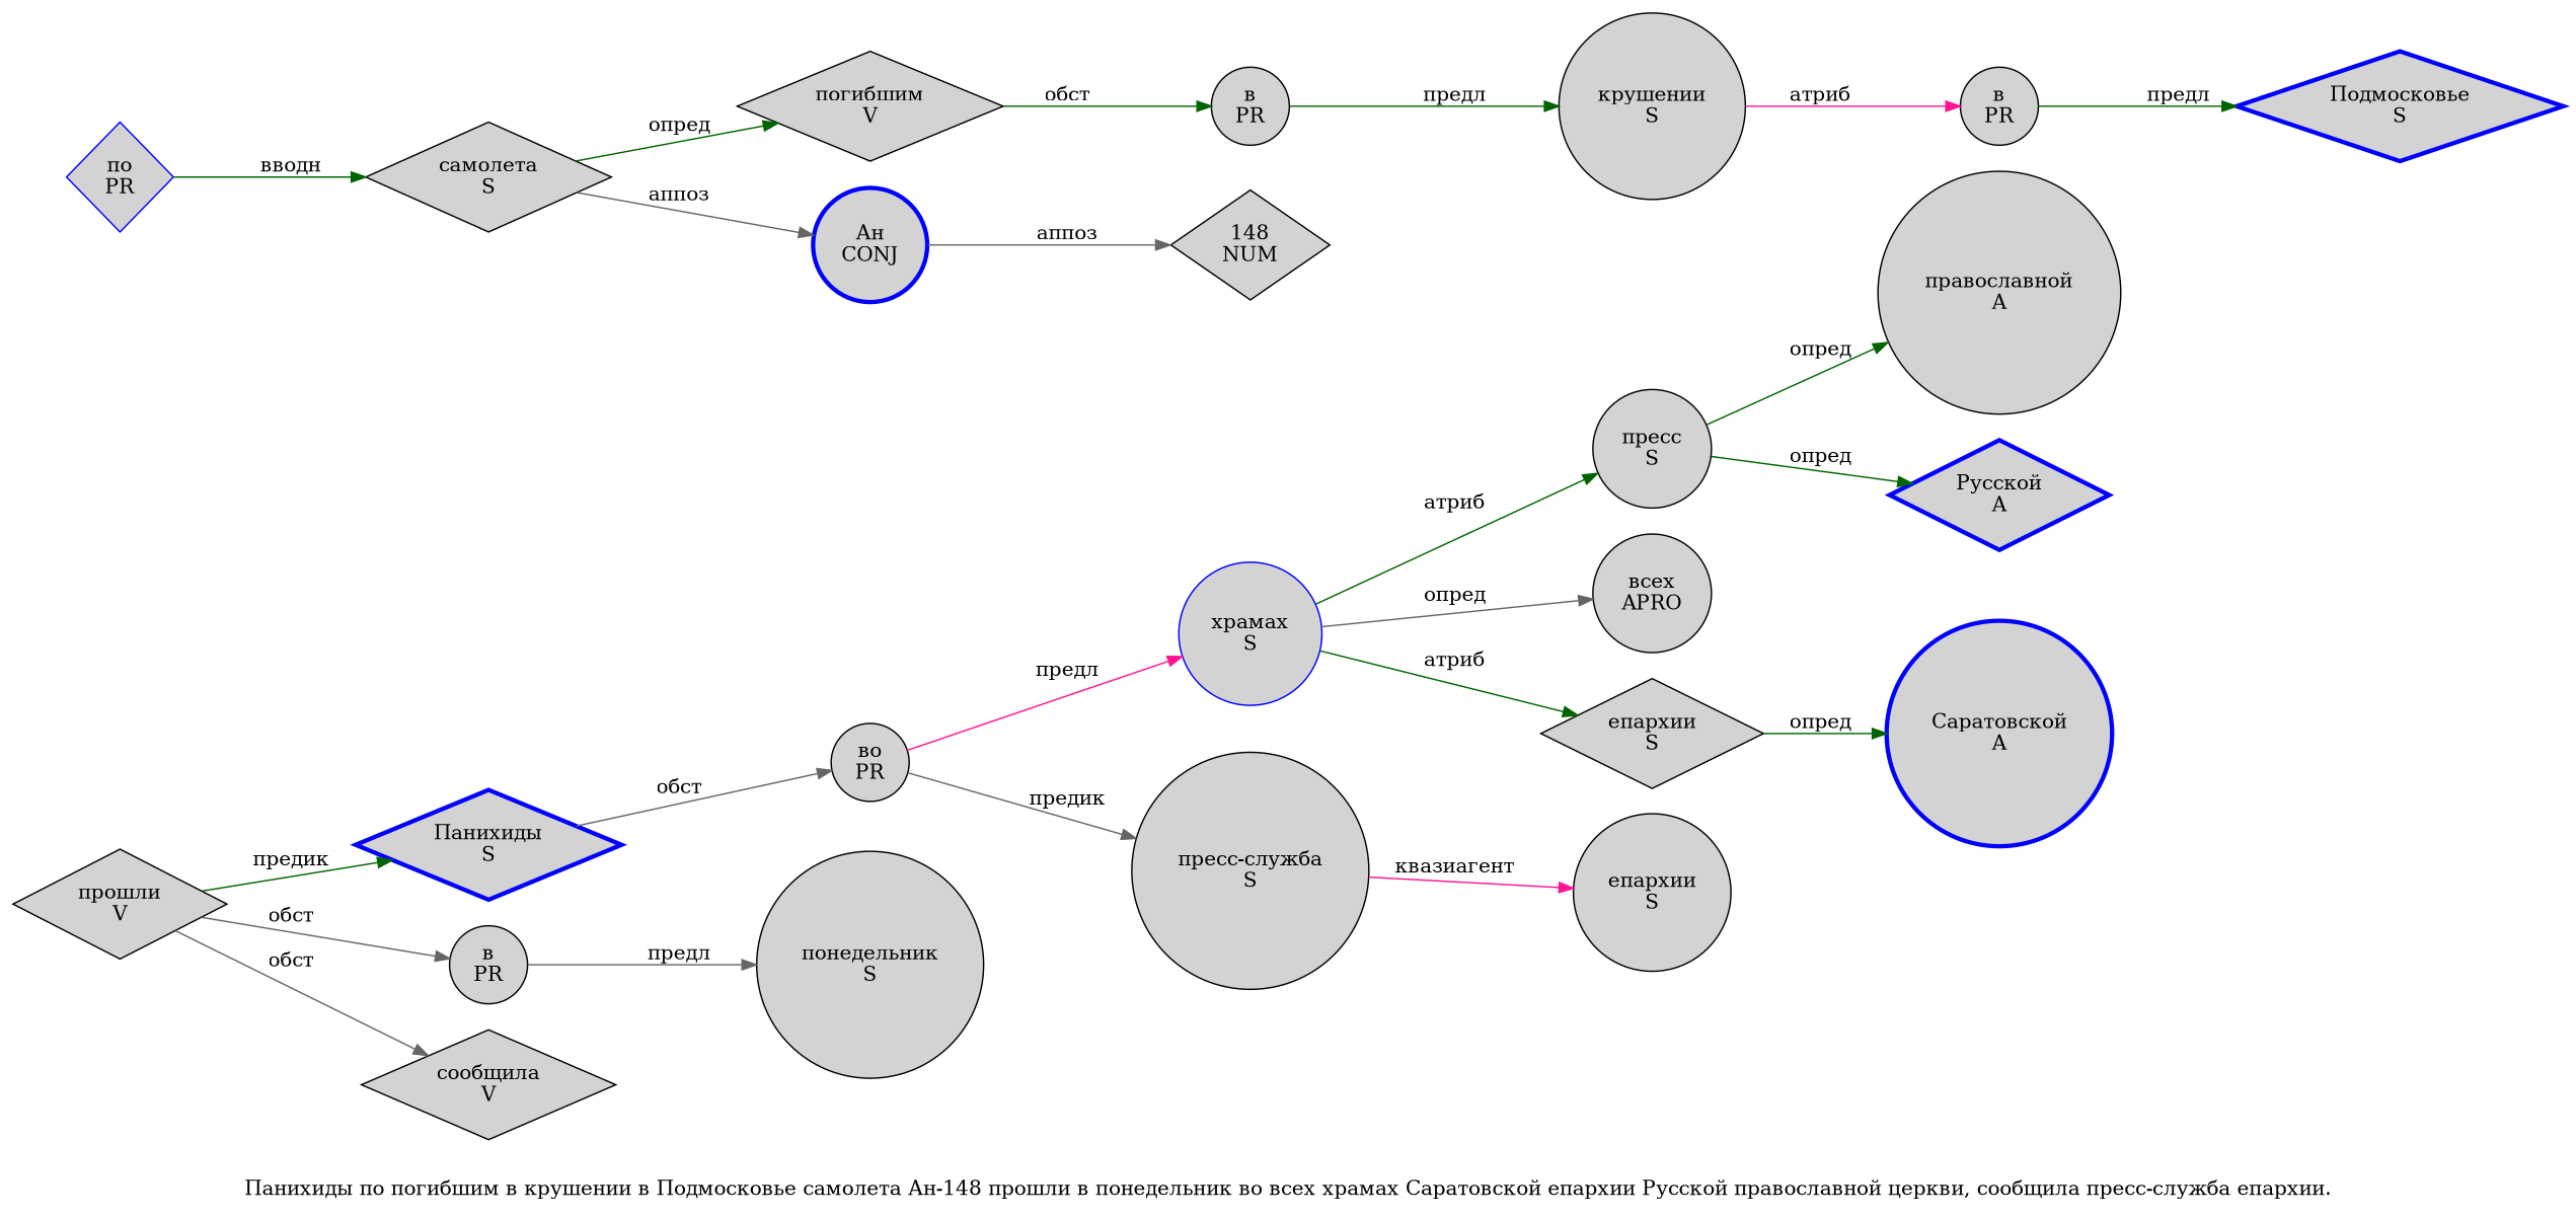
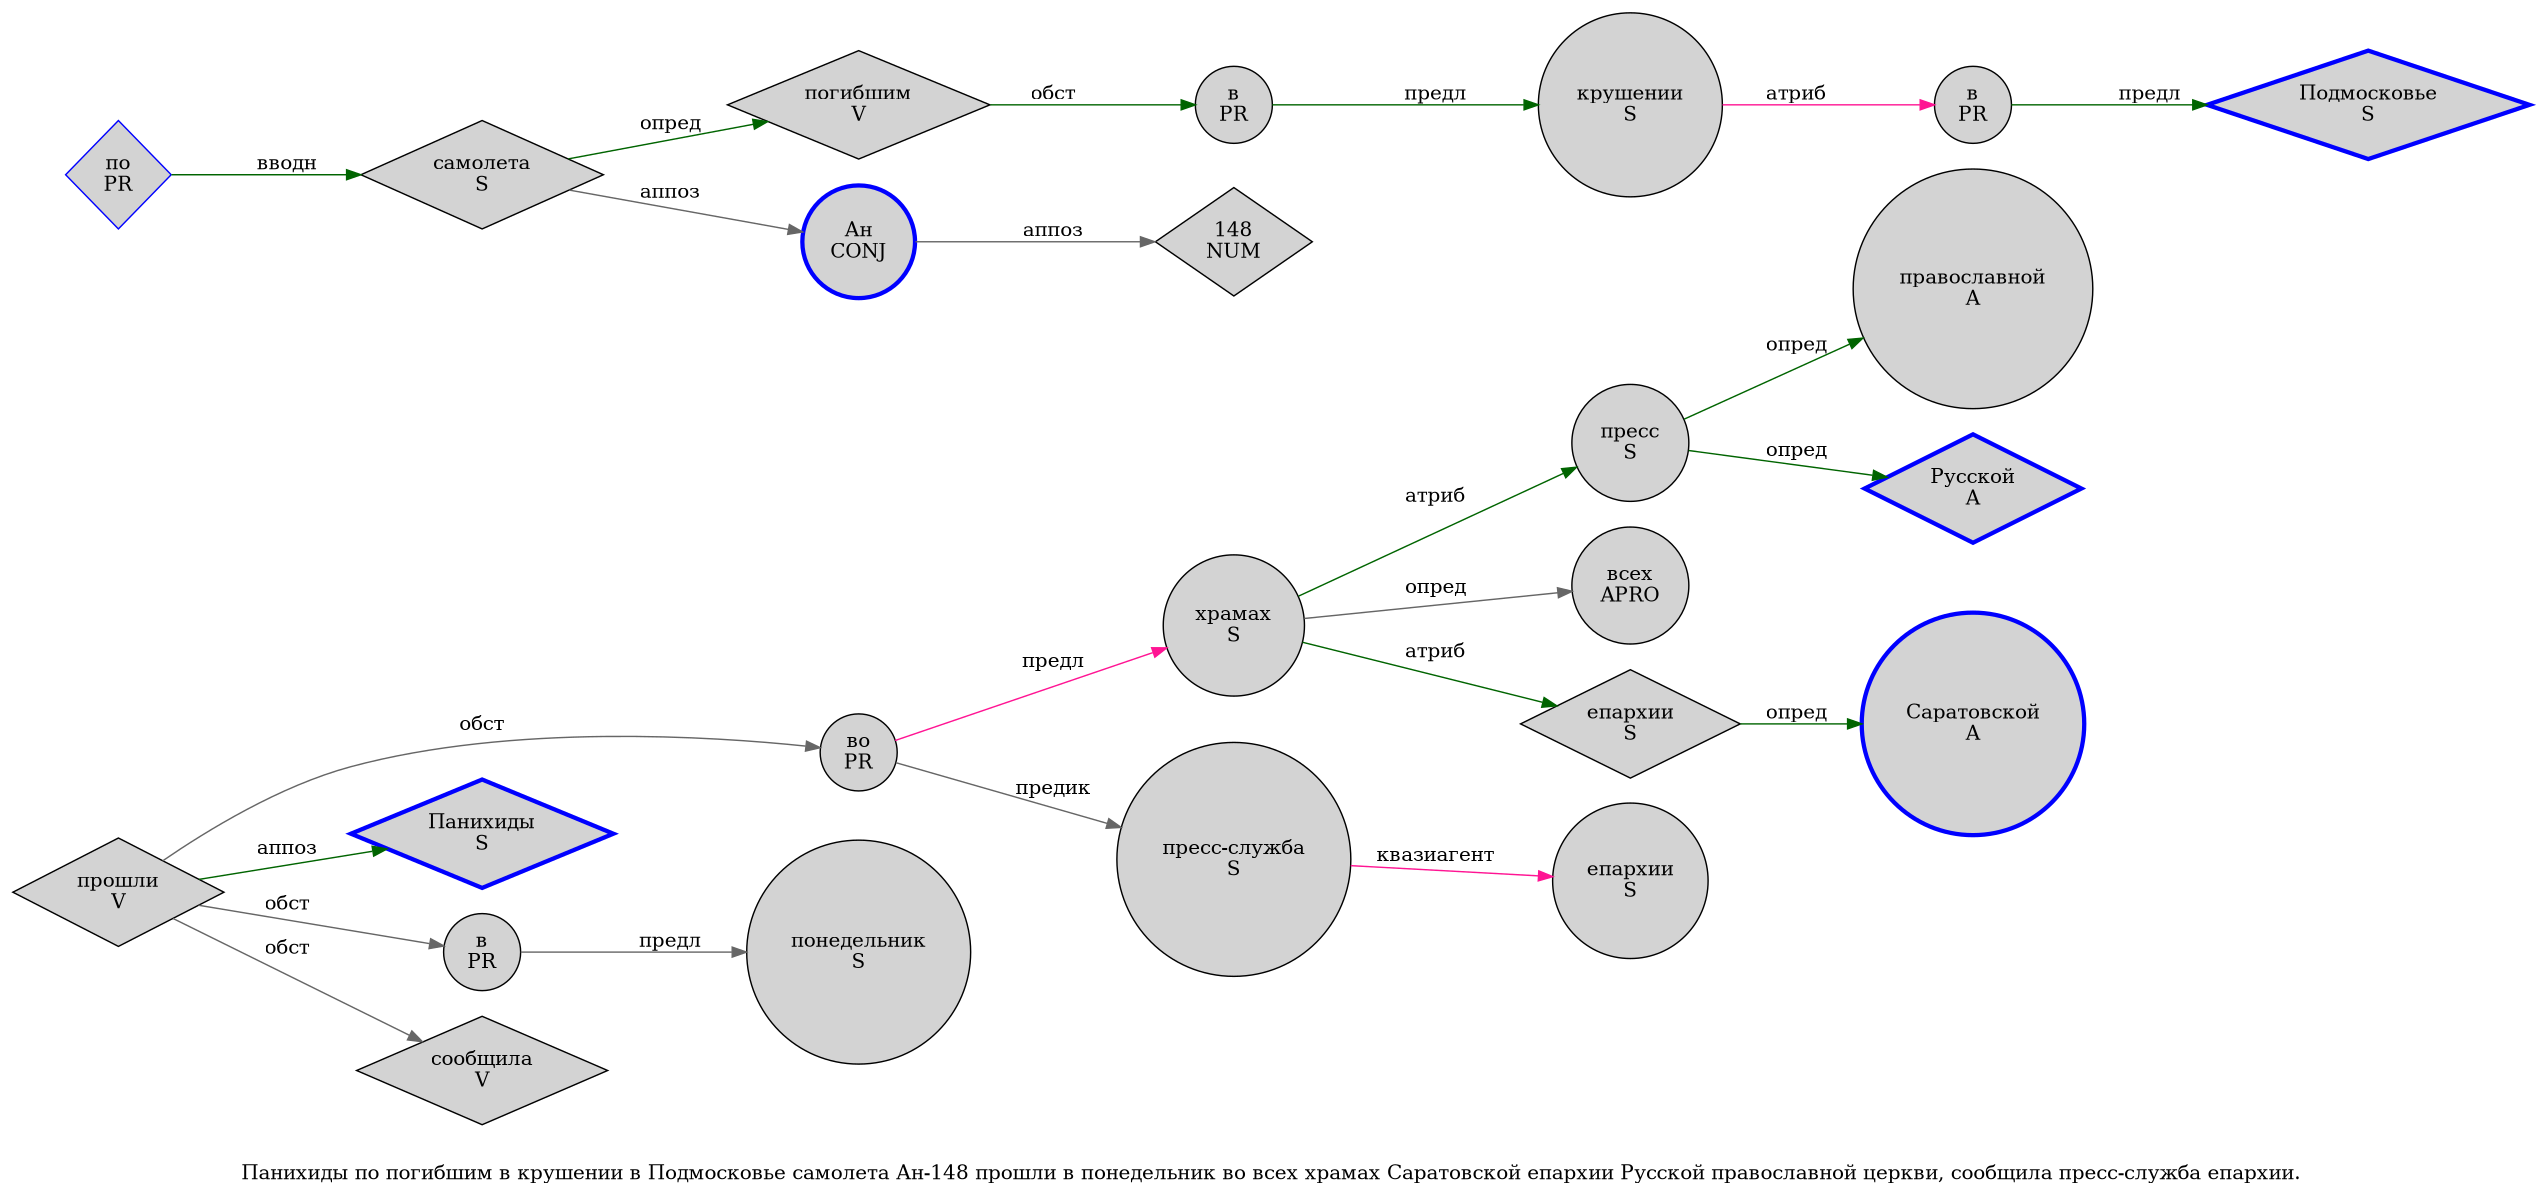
  digraph {
    label="Панихиды по погибшим в крушении в Подмосковье самолета Ан-148 прошли в понедельник во всех храмах Саратовской епархии Русской православной церкви, сообщила пресс-служба епархии."
    rankdir=LR
    node [fillcolor=lightgray penwidth=1 shape=circle style=filled]
    edge [color=darkgreen]
    n1 [color=blue label="Панихиды\nS" penwidth=3 shape=diamond]
    n2 [color=blue label="по\nPR" shape=diamond]
    n3 [label="самолета\nS" shape=diamond]
    n4 [label="погибшим\nV" shape=diamond]
    n5 [color=blue label="Ан\nCONJ" penwidth=3]
    n6 [label="в\nPR"]
    n7 [label="крушении\nS"]
    n8 [label="в\nPR"]
    n9 [color=blue label="Подмосковье\nS" penwidth=3 shape=diamond]
    n10 [label="148\nNUM" shape=diamond]
    n11 [label="прошли\nV" shape=diamond]
    n12 [label="в\nPR"]
    n13 [label="во\nPR"]
    n14 [label="сообщила\nV" shape=diamond]
    n15 [label="понедельник\nS"]
-   n16 [label="храмах\nS" color=blue]
+   n16 [label="храмах\nS"]
    n17 [label="пресс-служба\nS"]
    n18 [label="всех\nAPRO"]
    n19 [label="епархии\nS" shape=diamond]
    n20 [label="пресс\nS"]
    n21 [color=blue label="Саратовской\nA" penwidth=3]
    n22 [color=blue label="Русской\nA" penwidth=3 shape=diamond]
    n23 [label="православной\nA"]
    n24 [label="епархии\nS"]
    n2 -> n3 [label="вводн"]
    n3 -> n4 [label="опред"]
    n3 -> n5 [color=gray40 label="аппоз"]
    n4 -> n6 [label="обст"]
    n5 -> n10 [color=gray40 label="аппоз"]
    n6 -> n7 [label="предл"]
    n7 -> n8 [color=deeppink label="атриб"]
    n8 -> n9 [label="предл"]
-   n11 -> n1 [label="предик"]
+   n11 -> n1 [label="аппоз"]
    n11 -> n12 [color=gray40 label="обст"]
-   n1 -> n13 [color=gray40 label="обст"]
+   n11 -> n13 [color=gray40 label="обст"]
    n11 -> n14 [color=gray40 label="обст"]
    n12 -> n15 [color=gray40 label="предл"]
    n13 -> n16 [color=deeppink label="предл"]
    n13 -> n17 [color=gray40 label="предик"]
    n16 -> n18 [color=gray40 label="опред"]
    n16 -> n19 [label="атриб"]
    n16 -> n20 [label="атриб"]
    n17 -> n24 [color=deeppink label="квазиагент"]
    n19 -> n21 [label="опред"]
    n20 -> n22 [label="опред"]
    n20 -> n23 [label="опред"]
  }
